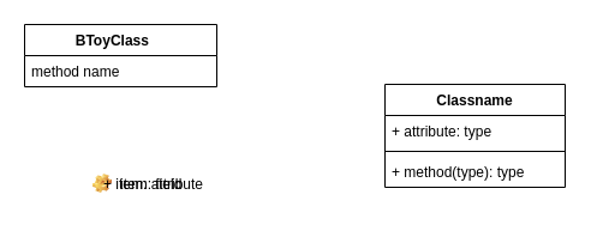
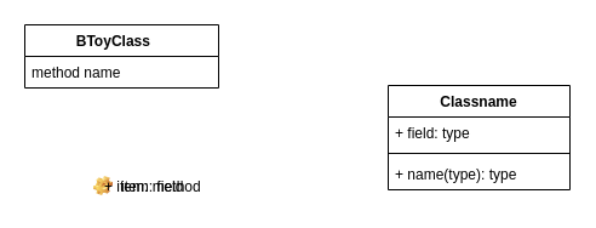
  <mxCell id="0" />
  <mxCell id="1" parent="0" />
  <mxCell id="2" value="BToyClass    " style="swimlane;fontStyle=1;align=center;verticalAlign=top;childLayout=stackLayout;horizontal=1;startSize=26;horizontalStack=0;resizeParent=1;resizeParentMax=0;resizeLast=0;collapsible=1;marginBottom=0;" vertex="1" parent="1"><mxGeometry x="20" y="20" width="160" height="52" as="geometry" /></mxCell>
  <mxCell id="3" value="method name&#10;" style="text;strokeColor=none;fillColor=none;align=left;verticalAlign=top;spacingLeft=4;spacingRight=4;overflow=hidden;rotatable=0;points=[[0,0.5],[1,0.5]];portConstraint=eastwest;" vertex="1" parent="2"><mxGeometry y="26" width="160" height="26" as="geometry" /></mxCell>
  <mxCell id="4" value="Classname" style="swimlane;fontStyle=1;align=center;verticalAlign=top;childLayout=stackLayout;horizontal=1;startSize=26;horizontalStack=0;resizeParent=1;resizeParentMax=0;resizeLast=0;collapsible=1;marginBottom=0;" vertex="1" parent="1"><mxGeometry x="320" y="70" width="150" height="86" as="geometry" /></mxCell>
- <mxCell id="5" value="+ attribute: type" style="text;strokeColor=none;fillColor=none;align=left;verticalAlign=top;spacingLeft=4;spacingRight=4;overflow=hidden;rotatable=0;points=[[0,0.5],[1,0.5]];portConstraint=eastwest;" vertex="1" parent="4"><mxGeometry y="26" width="150" height="26" as="geometry" /></mxCell>
+ <mxCell id="5" value="+ field: type" style="text;strokeColor=none;fillColor=none;align=left;verticalAlign=top;spacingLeft=4;spacingRight=4;overflow=hidden;rotatable=0;points=[[0,0.5],[1,0.5]];portConstraint=eastwest;" vertex="1" parent="4"><mxGeometry y="26" width="150" height="26" as="geometry" /></mxCell>
  <mxCell id="6" value="" style="line;strokeWidth=1;fillColor=none;align=left;verticalAlign=middle;spacingTop=-1;spacingLeft=3;spacingRight=3;rotatable=0;labelPosition=right;points=[];portConstraint=eastwest;strokeColor=inherit;" vertex="1" parent="4"><mxGeometry y="52" width="150" height="8" as="geometry" /></mxCell>
- <mxCell id="7" value="+ method(type): type" style="text;strokeColor=none;fillColor=none;align=left;verticalAlign=top;spacingLeft=4;spacingRight=4;overflow=hidden;rotatable=0;points=[[0,0.5],[1,0.5]];portConstraint=eastwest;" vertex="1" parent="4"><mxGeometry y="60" width="150" height="26" as="geometry" /></mxCell>
+ <mxCell id="7" value="+ name(type): type" style="text;strokeColor=none;fillColor=none;align=left;verticalAlign=top;spacingLeft=4;spacingRight=4;overflow=hidden;rotatable=0;points=[[0,0.5],[1,0.5]];portConstraint=eastwest;" vertex="1" parent="4"><mxGeometry y="60" width="150" height="26" as="geometry" /></mxCell>
  <mxCell id="8" value="item: field" style="label;fontStyle=0;strokeColor=none;fillColor=none;align=left;verticalAlign=top;overflow=hidden;spacingLeft=28;spacingRight=4;rotatable=0;points=[[0,0.5],[1,0.5]];portConstraint=eastwest;imageWidth=16;imageHeight=16;image=img/clipart/Gear_128x128.png" vertex="1" parent="1"><mxGeometry x="70" y="140" width="120" height="26" as="geometry" /></mxCell>
- <mxCell id="9" value="+ item: attribute" style="text;strokeColor=none;fillColor=none;align=left;verticalAlign=top;spacingLeft=4;spacingRight=4;overflow=hidden;rotatable=0;points=[[0,0.5],[1,0.5]];portConstraint=eastwest;" vertex="1" parent="1"><mxGeometry x="80" y="140" width="100" height="26" as="geometry" /></mxCell>
+ <mxCell id="9" value="+ item: method" style="text;strokeColor=none;fillColor=none;align=left;verticalAlign=top;spacingLeft=4;spacingRight=4;overflow=hidden;rotatable=0;points=[[0,0.5],[1,0.5]];portConstraint=eastwest;" vertex="1" parent="1"><mxGeometry x="80" y="140" width="100" height="26" as="geometry" /></mxCell>
